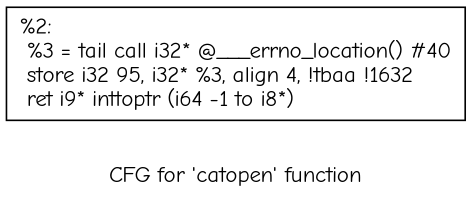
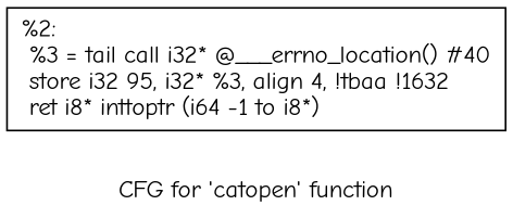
  digraph {
    label="CFG for 'catopen' function"
    fontname="Comic Neue"
-   n1 [label="{%2:\l  %3 = tail call i32* @___errno_location() #40\l  store i32 95, i32* %3, align 4, !tbaa !1632\l  ret i9* inttoptr (i64 -1 to i8*)\l}" shape=record fontname="Comic Neue"]
+   n1 [label="{%2:\l  %3 = tail call i32* @___errno_location() #40\l  store i32 95, i32* %3, align 4, !tbaa !1632\l  ret i8* inttoptr (i64 -1 to i8*)\l}" shape=record fontname="Comic Neue"]
  }
